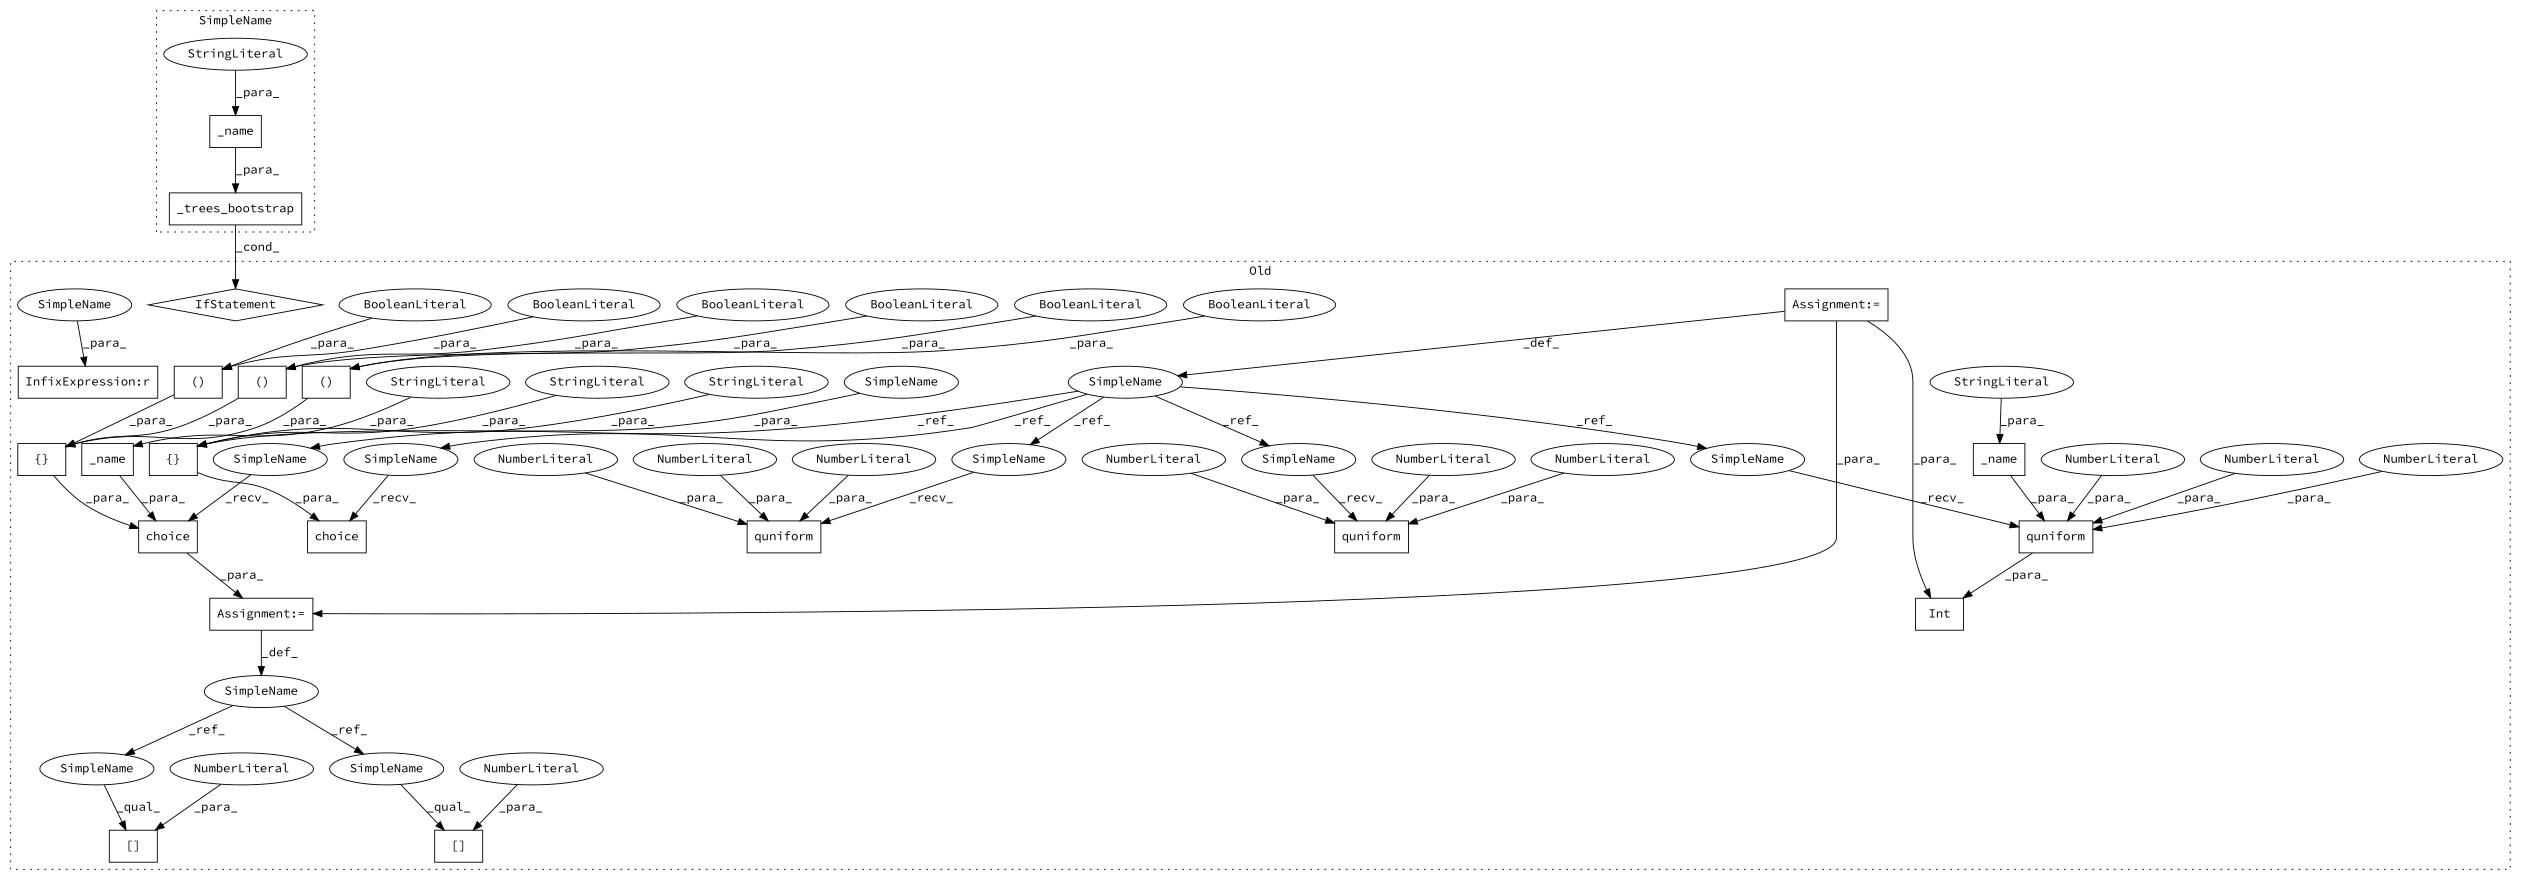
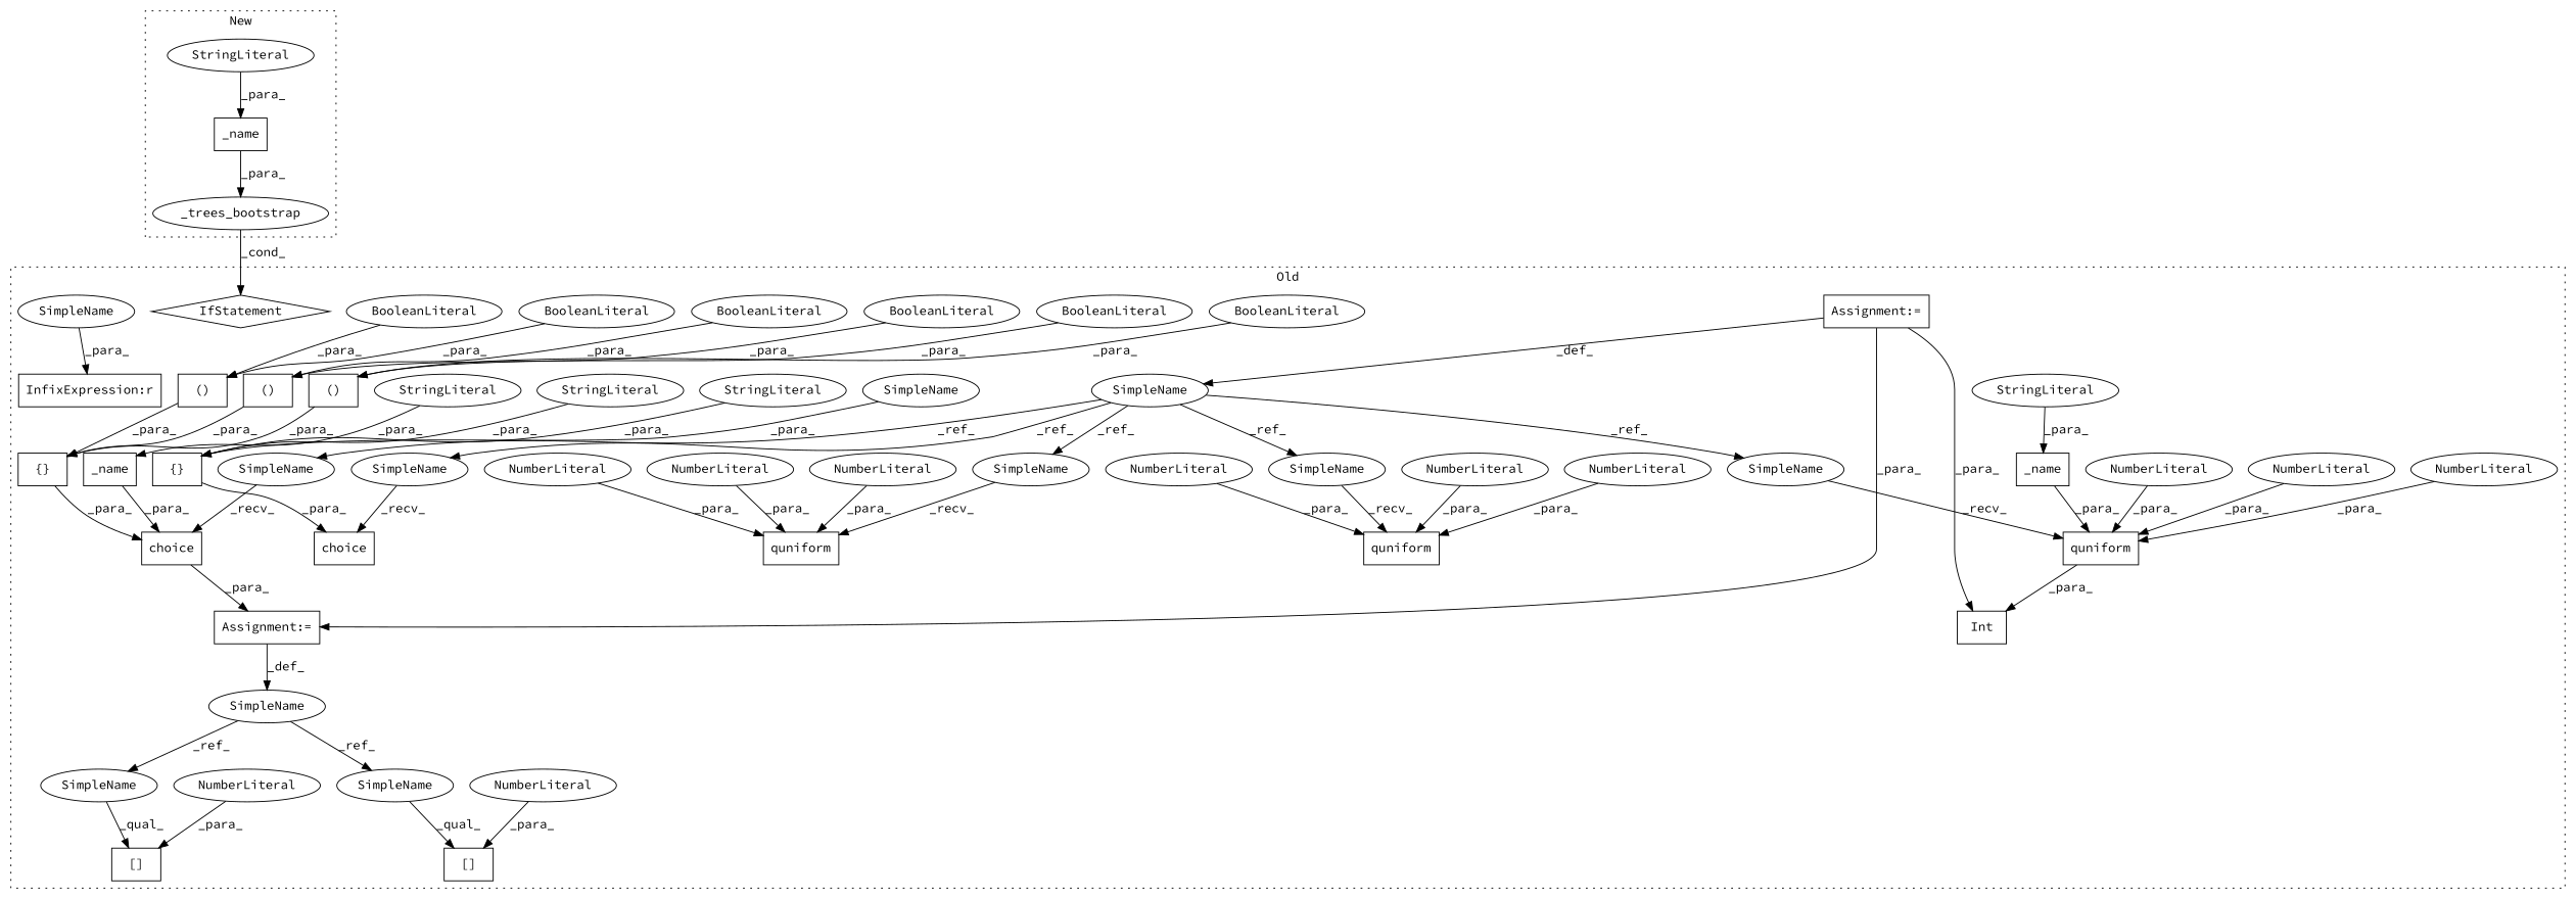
  digraph {
    fontname="Source Code Pro"
    node [a=42 fontname="Source Code Pro" l=1 s=19923 shape=ellipse]
    edge [fontname="Source Code Pro"]
    n1 [a=32 l="7,1" label=choice s="20111,20238" shape=box]
    n2 [a=4 l="6,2" label="{}" s="20150,20236" shape=box]
    n3 [l=2 label=SimpleName]
    n4 [a=32 l="7,1" label=choice s="20506,20567" shape=box]
    n5 [a=106 l=23 label="()" s=20213 shape=box]
    n6 [a=2 l="14,1" label="[]" s="20865,20880" shape=box]
    n7 [a=106 l=22 label="()" s=20184 shape=box]
    n8 [a=34 label=NumberLiteral s=20879]
    n9 [a=106 l=21 label="()" s=20156 shape=box]
    n10 [a=2 l="14,1" label="[]" s="20812,20827" shape=box]
    n11 [a=34 label=NumberLiteral s=20826]
    n12 [a=4 l="1,1" label="{}" s="20547,20566" shape=box]
    n13 [a=32 l="6,1" label=_name s="20118,20139" shape=box]
    n14 [a=9 l=4 label=BooleanLiteral s=20173]
    n15 [l=13 label=SimpleName s=20094]
    n16 [a=9 l=5 label=BooleanLiteral s=20231]
    n17 [a=9 l=4 label=BooleanLiteral s=20184]
    n18 [a=32 l="9,1" label=quniform s="20324,20361" shape=box]
    n19 [a=34 label=NumberLiteral s=20360]
    n20 [a=34 l=2 label=NumberLiteral s=20357]
    n21 [a=34 label=NumberLiteral s=20355]
    n22 [a=32 l="6,1" label=_name s="20333,20353" shape=box]
    n23 [a=9 l=5 label=BooleanLiteral s=20213]
    n24 [a=9 l=4 label=BooleanLiteral s=20156]
    n25 [a=9 l=5 label=BooleanLiteral s=20201]
    n26 [a=32 l="9,1" label=quniform s="20727,20767" shape=box]
    n27 [a=34 label=NumberLiteral s=20764]
    n28 [a=34 label=NumberLiteral s=20766]
    n29 [a=34 label=NumberLiteral s=20762]
    n30 [a=32 l="9,1" label=quniform s="20629,20671" shape=box]
    n31 [a=34 l=2 label=NumberLiteral s=20667]
    n32 [a=34 label=NumberLiteral s=20665]
    n33 [a=34 label=NumberLiteral s=20670]
    n34 [a=45 l=14 label=StringLiteral s=20339]
    n35 [a=7 l=2 label="Assignment:=" shape=box]
    n36 [a=7 label="Assignment:=" s=20107 shape=box]
    n37 [a=45 l=15 label=StringLiteral s=20124]
    n38 [a=45 l=6 label=StringLiteral s=20548]
    n39 [a=45 l=6 label=StringLiteral s=20555]
    n40 [a=32 l="4,1" label=Int s="20317,20362" shape=box]
    n41 [a=27 l=4 label="InfixExpression:r" s=20853 shape=box]
    n42 [a=25 l=3 label=IfStatement s=20862 shape=diamond]
    n43 [l=2 label=SimpleName s=20503]
    n44 [l=2 label=SimpleName s=20321]
    n45 [l=2 label=SimpleName s=20108]
    n46 [l=2 label=SimpleName s=20724]
    n47 [l=2 label=SimpleName s=20626]
    n48 [l=13 label=SimpleName s=20865]
    n49 [l=13 label=SimpleName s=20812]
    n50 [l=4 label=SimpleName s=20857]
    n51 [l=4 label=SimpleName s=20562]
-   n52 [a=32 l="17,1" label=_trees_bootstrap s="21865,21900" shape=box]
+   n52 [a=32 l="17,1" label=_trees_bootstrap s="21865,21900"]
    n53 [a=32 l="6,1" label=_name s="21882,21899" shape=box]
    n54 [a=45 l=11 label=StringLiteral s=21888]
    subgraph cluster_1 {
      label=Old
      style=dotted
      n1
      n2
      n3
      n4
      n5
      n6
      n7
      n8
      n9
      n10
      n11
      n12
      n13
      n14
      n15
      n16
      n17
      n18
      n19
      n20
      n21
      n22
      n23
      n24
      n25
      n26
      n27
      n28
      n29
      n30
      n31
      n32
      n33
      n34
      n35
      n36
      n37
      n38
      n39
      n40
      n41
      n42
      n43
      n44
      n45
      n46
      n47
      n48
      n49
      n50
      n51
    }
    subgraph cluster_2 {
-     label=SimpleName
+     label=New
      style=dotted
      n52
      n53
      n54
    }
    n1 -> n36 [label=_para_]
    n2 -> n1 [label=_para_]
    n3 -> n43 [label=_ref_]
    n3 -> n44 [label=_ref_]
    n3 -> n45 [label=_ref_]
    n3 -> n46 [label=_ref_]
    n3 -> n47 [label=_ref_]
    n5 -> n2 [label=_para_]
    n7 -> n2 [label=_para_]
    n8 -> n6 [label=_para_]
    n9 -> n2 [label=_para_]
    n11 -> n10 [label=_para_]
    n12 -> n4 [label=_para_]
    n13 -> n1 [label=_para_]
    n14 -> n9 [label=_para_]
    n15 -> n48 [label=_ref_]
    n15 -> n49 [label=_ref_]
    n16 -> n5 [label=_para_]
    n17 -> n7 [label=_para_]
    n18 -> n40 [label=_para_]
    n19 -> n18 [label=_para_]
    n20 -> n18 [label=_para_]
    n21 -> n18 [label=_para_]
    n22 -> n18 [label=_para_]
    n23 -> n5 [label=_para_]
    n24 -> n9 [label=_para_]
    n25 -> n7 [label=_para_]
    n27 -> n26 [label=_para_]
    n28 -> n26 [label=_para_]
    n29 -> n26 [label=_para_]
    n31 -> n30 [label=_para_]
    n32 -> n30 [label=_para_]
    n33 -> n30 [label=_para_]
    n34 -> n22 [label=_para_]
    n35 -> n3 [label=_def_]
    n35 -> n36 [label=_para_]
    n35 -> n40 [label=_para_]
    n36 -> n15 [label=_def_]
    n37 -> n13 [label=_para_]
    n38 -> n12 [label=_para_]
    n39 -> n12 [label=_para_]
    n43 -> n4 [label=_recv_]
    n44 -> n18 [label=_recv_]
    n45 -> n1 [label=_recv_]
    n46 -> n26 [label=_recv_]
    n47 -> n30 [label=_recv_]
    n48 -> n6 [label=_qual_]
    n49 -> n10 [label=_qual_]
    n50 -> n41 [label=_para_]
    n51 -> n12 [label=_para_]
    n52 -> n42 [label=_cond_]
    n53 -> n52 [label=_para_]
    n54 -> n53 [label=_para_]
  }
